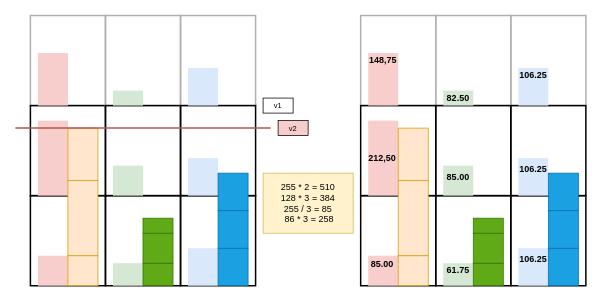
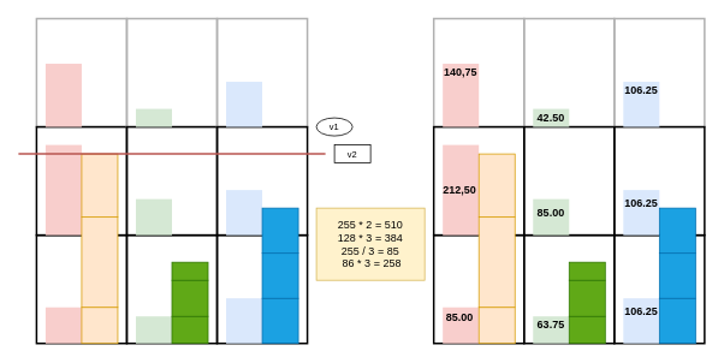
  <mxCell id="0" />
  <mxCell id="1" parent="0" />
  <mxCell id="2" value="" style="rounded=0;whiteSpace=wrap;html=1;strokeWidth=2;fillColor=none;strokeColor=#B0B0B0;" parent="1" vertex="1"><mxGeometry x="40" y="20" width="100" height="120" as="geometry" /></mxCell>
  <mxCell id="3" value="" style="rounded=0;whiteSpace=wrap;html=1;strokeWidth=2;fillColor=none;" parent="1" vertex="1"><mxGeometry x="40" y="140" width="100" height="120" as="geometry" /></mxCell>
  <mxCell id="4" value="" style="rounded=0;whiteSpace=wrap;html=1;strokeWidth=2;fillColor=none;" parent="1" vertex="1"><mxGeometry x="40" y="260" width="100" height="120" as="geometry" /></mxCell>
  <mxCell id="5" value="" style="rounded=0;whiteSpace=wrap;html=1;strokeWidth=2;fillColor=none;strokeColor=#B0B0B0;" parent="1" vertex="1"><mxGeometry x="140" y="20" width="100" height="120" as="geometry" /></mxCell>
  <mxCell id="6" value="" style="rounded=0;whiteSpace=wrap;html=1;strokeWidth=2;fillColor=none;" parent="1" vertex="1"><mxGeometry x="140" y="140" width="100" height="120" as="geometry" /></mxCell>
  <mxCell id="7" value="" style="rounded=0;whiteSpace=wrap;html=1;strokeWidth=2;fillColor=none;" parent="1" vertex="1"><mxGeometry x="140" y="260" width="100" height="120" as="geometry" /></mxCell>
  <mxCell id="8" value="" style="rounded=0;whiteSpace=wrap;html=1;strokeWidth=2;fillColor=none;strokeColor=#B0B0B0;" parent="1" vertex="1"><mxGeometry x="240" y="20" width="100" height="120" as="geometry" /></mxCell>
  <mxCell id="9" value="" style="rounded=0;whiteSpace=wrap;html=1;strokeWidth=2;fillColor=none;" parent="1" vertex="1"><mxGeometry x="240" y="140" width="100" height="120" as="geometry" /></mxCell>
  <mxCell id="10" value="" style="rounded=0;whiteSpace=wrap;html=1;strokeWidth=2;fillColor=none;" parent="1" vertex="1"><mxGeometry x="240" y="260" width="100" height="120" as="geometry" /></mxCell>
  <mxCell id="11" value="" style="rounded=0;whiteSpace=wrap;html=1;fillColor=#f8cecc;strokeColor=none;" parent="1" vertex="1"><mxGeometry x="50" y="340" width="40" height="40" as="geometry" /></mxCell>
  <mxCell id="12" value="" style="rounded=0;whiteSpace=wrap;html=1;fillColor=#ffe6cc;strokeColor=#d79b00;" parent="1" vertex="1"><mxGeometry x="90" y="340" width="40" height="40" as="geometry" /></mxCell>
  <mxCell id="13" value="" style="rounded=0;whiteSpace=wrap;html=1;fillColor=#f8cecc;strokeColor=none;" parent="1" vertex="1"><mxGeometry x="50" y="160" width="40" height="100" as="geometry" /></mxCell>
  <mxCell id="14" value="" style="rounded=0;whiteSpace=wrap;html=1;fillColor=#f8cecc;strokeColor=none;" parent="1" vertex="1"><mxGeometry x="50" y="70" width="40" height="70" as="geometry" /></mxCell>
  <mxCell id="15" value="" style="rounded=0;whiteSpace=wrap;html=1;fillColor=#ffe6cc;strokeColor=#d79b00;" parent="1" vertex="1"><mxGeometry x="90" y="240" width="40" height="100" as="geometry" /></mxCell>
  <mxCell id="16" value="" style="rounded=0;whiteSpace=wrap;html=1;fillColor=#ffe6cc;strokeColor=#d79b00;" parent="1" vertex="1"><mxGeometry x="90" y="170" width="40" height="70" as="geometry" /></mxCell>
  <mxCell id="17" value="" style="rounded=0;whiteSpace=wrap;html=1;fillColor=#d5e8d4;strokeColor=none;" parent="1" vertex="1"><mxGeometry x="150" y="350" width="40" height="30" as="geometry" /></mxCell>
  <mxCell id="18" value="" style="rounded=0;whiteSpace=wrap;html=1;fillColor=#d5e8d4;strokeColor=none;" parent="1" vertex="1"><mxGeometry x="150" y="220" width="40" height="40" as="geometry" /></mxCell>
  <mxCell id="19" value="" style="rounded=0;whiteSpace=wrap;html=1;fillColor=#d5e8d4;strokeColor=none;" parent="1" vertex="1"><mxGeometry x="150" y="120" width="40" height="20" as="geometry" /></mxCell>
  <mxCell id="20" value="" style="rounded=0;whiteSpace=wrap;html=1;fillColor=#60a917;strokeColor=#2D7600;fontColor=#ffffff;" parent="1" vertex="1"><mxGeometry x="190" y="350" width="40" height="30" as="geometry" /></mxCell>
  <mxCell id="21" value="" style="rounded=0;whiteSpace=wrap;html=1;fillColor=#60a917;strokeColor=#2D7600;fontColor=#ffffff;" parent="1" vertex="1"><mxGeometry x="190" y="310" width="40" height="40" as="geometry" /></mxCell>
  <mxCell id="22" value="" style="rounded=0;whiteSpace=wrap;html=1;fillColor=#60a917;strokeColor=#2D7600;fontColor=#ffffff;" parent="1" vertex="1"><mxGeometry x="190" y="290" width="40" height="20" as="geometry" /></mxCell>
  <mxCell id="23" value="" style="endArrow=none;html=1;strokeWidth=2;fillColor=#f8cecc;strokeColor=#b85450;" parent="1" edge="1"><mxGeometry width="50" height="50" relative="1" as="geometry"><mxPoint x="20" y="170" as="sourcePoint" /><mxPoint x="360" y="170" as="targetPoint" /></mxGeometry></mxCell>
  <mxCell id="24" value="" style="rounded=0;whiteSpace=wrap;html=1;fillColor=#dae8fc;strokeColor=none;" parent="1" vertex="1"><mxGeometry x="250" y="330" width="40" height="50" as="geometry" /></mxCell>
  <mxCell id="25" value="" style="rounded=0;whiteSpace=wrap;html=1;fillColor=#dae8fc;strokeColor=none;" parent="1" vertex="1"><mxGeometry x="250" y="210" width="40" height="50" as="geometry" /></mxCell>
  <mxCell id="26" value="" style="rounded=0;whiteSpace=wrap;html=1;fillColor=#dae8fc;strokeColor=none;" parent="1" vertex="1"><mxGeometry x="250" y="90" width="40" height="50" as="geometry" /></mxCell>
  <mxCell id="27" value="" style="rounded=0;whiteSpace=wrap;html=1;fillColor=#1ba1e2;strokeColor=#006EAF;fontColor=#ffffff;" parent="1" vertex="1"><mxGeometry x="290" y="330" width="40" height="50" as="geometry" /></mxCell>
  <mxCell id="28" value="" style="rounded=0;whiteSpace=wrap;html=1;fillColor=#1ba1e2;strokeColor=#006EAF;fontColor=#ffffff;" parent="1" vertex="1"><mxGeometry x="290" y="280" width="40" height="50" as="geometry" /></mxCell>
  <mxCell id="29" value="" style="rounded=0;whiteSpace=wrap;html=1;fillColor=#1ba1e2;strokeColor=#006EAF;fontColor=#ffffff;" parent="1" vertex="1"><mxGeometry x="290" y="230" width="40" height="50" as="geometry" /></mxCell>
  <mxCell id="30" value="255 * 2 = 510&lt;div&gt;128 * 3 = 384&lt;/div&gt;&lt;div&gt;255 / 3 = 85&lt;/div&gt;&lt;div&gt;&lt;span style=&quot;font-family: monospace; font-size: 0px; text-align: start; text-wrap-mode: nowrap; background-color: transparent;&quot;&gt;%3CmxGraphModel%3E%3Croot%3E%3CmxCell%20id%3D%220%22%2F%3E%3CmxCell%20id%3D%221%22%20parent%3D%220%22%2F%3E%3CmxCell%20id%3D%222%22%20value%3D%22%22%20style%3D%22rounded%3D0%3BwhiteSpace%3Dwrap%3Bhtml%3D1%3BfillColor%3D%231ba1e2%3BstrokeColor%3D%23006EAF%3BfontColor%3D%23ffffff%3B%22%20vertex%3D%221%22%20parent%3D%221%22%3E%3CmxGeometry%20x%3D%22320%22%20y%3D%22390%22%20width%3D%2240%22%20height%3D%2250%22%20as%3D%22geometry%22%2F%3E%3C%2FmxCell%3E%3C%2Froot%3E%3C%2FmxGraphModel%3E85&lt;/span&gt;&lt;span style=&quot;background-color: transparent;&quot;&gt;&amp;nbsp;86 * 3 = 258&lt;/span&gt;&lt;span style=&quot;background-color: transparent; text-wrap-mode: nowrap; font-family: monospace; font-size: 0px; text-align: start;&quot;&gt;%&lt;/span&gt;&lt;span style=&quot;background-color: transparent; text-wrap-mode: nowrap; font-family: monospace; font-size: 0px; text-align: start;&quot;&gt;%3CmxGraphModel%3E%3Croot%3E%3CmxCell%20id%3D%220%22%2F%3E%3CmxCell%20id%3D%221%22%20parent%3D%220%22%2F%3E%3CmxCell%20id%3D%222%22%20value%3D%22%22%20style%3D%22rounded%3D0%3BwhiteSpace%3Dwrap%3Bhtml%3D1%3BfillColor%3D%231ba1e2%3BstrokeColor%3D%23006EAF%3BfontColor%3D%23ffffff%3B%22%20vertex%3D%221%22%20parent%3D%221%22%3E%3CmxGeometry%20x%3D%22320%22%20y%3D%22390%22%20width%3D%2240%22%20height%3D%2250%22%20as%3D%22geometry%22%2F%3E%3C%2FmxCell%3E%3C%2Froot%3E%3C%2FmxGraphModel%3E512&lt;/span&gt;&lt;span style=&quot;background-color: transparent; text-wrap-mode: nowrap; font-family: monospace; font-size: 0px; text-align: start;&quot;&gt;3CmxGraphModel%3E%3Croot%3E%3CmxCell%20id%3D%220%22%2F%3E%3CmxCell%20id%3D%221%22%20parent%3D%220%22%2F%3E%3CmxCell%20id%3D%222%22%20value%3D%22%22%20style%3D%22rounded%3D0%3BwhiteSpace%3Dwrap%3Bhtml%3D1%3BfillColor%3D%231ba1e2%3BstrokeColor%3D%23006EAF%3BfontColor%3D%23ffffff%3B%22%20vertex%3D%221%22%20parent%3D%221%22%3E%3CmxGeometry%20x%3D%22320%22%20y%3D%22390%22%20width%3D%2240%22%20height%3D%2250%22%20as%3D%22geometry%22%2F%3E%3C%2FmxCell%3E%3C%2Froot%3E%3C%2FmxGraphModel%3E512s&lt;/span&gt;&lt;/div&gt;" style="rounded=0;whiteSpace=wrap;html=1;fillColor=#fff2cc;strokeColor=#d6b656;" parent="1" vertex="1"><mxGeometry x="350" y="230" width="120" height="80" as="geometry" /></mxCell>
- <mxCell id="31" value="v2" style="rounded=0;whiteSpace=wrap;html=1;fontSize=10;fillColor=#f8cecc;" parent="1" vertex="1"><mxGeometry x="370" y="160" width="40" height="20" as="geometry" /></mxCell>
- <mxCell id="32" value="v1" style="rounded=0;whiteSpace=wrap;html=1;fontSize=10;" parent="1" vertex="1"><mxGeometry x="350" y="130" width="40" height="20" as="geometry" /></mxCell>
+ <mxCell id="31" value="v2" style="rounded=0;whiteSpace=wrap;html=1;fontSize=10;" parent="1" vertex="1"><mxGeometry x="370" y="160" width="40" height="20" as="geometry" /></mxCell>
+ <mxCell id="32" value="v1" style="ellipse;whiteSpace=wrap;html=1;fontSize=10;" parent="1" vertex="1"><mxGeometry x="350" y="130" width="40" height="20" as="geometry" /></mxCell>
  <mxCell id="33" value="" style="rounded=0;whiteSpace=wrap;html=1;strokeWidth=2;fillColor=none;strokeColor=#B0B0B0;" vertex="1" parent="1"><mxGeometry x="480" y="20" width="100" height="120" as="geometry" /></mxCell>
  <mxCell id="34" value="" style="rounded=0;whiteSpace=wrap;html=1;strokeWidth=2;fillColor=none;" vertex="1" parent="1"><mxGeometry x="480" y="140" width="100" height="120" as="geometry" /></mxCell>
  <mxCell id="35" value="" style="rounded=0;whiteSpace=wrap;html=1;strokeWidth=2;fillColor=none;" vertex="1" parent="1"><mxGeometry x="480" y="260" width="100" height="120" as="geometry" /></mxCell>
  <mxCell id="36" value="" style="rounded=0;whiteSpace=wrap;html=1;strokeWidth=2;fillColor=none;strokeColor=#B0B0B0;" vertex="1" parent="1"><mxGeometry x="580" y="20" width="100" height="120" as="geometry" /></mxCell>
  <mxCell id="37" value="" style="rounded=0;whiteSpace=wrap;html=1;strokeWidth=2;fillColor=none;" vertex="1" parent="1"><mxGeometry x="580" y="140" width="100" height="120" as="geometry" /></mxCell>
  <mxCell id="38" value="" style="rounded=0;whiteSpace=wrap;html=1;strokeWidth=2;fillColor=none;" vertex="1" parent="1"><mxGeometry x="580" y="260" width="100" height="120" as="geometry" /></mxCell>
  <mxCell id="39" value="" style="rounded=0;whiteSpace=wrap;html=1;strokeWidth=2;fillColor=none;strokeColor=#B0B0B0;" vertex="1" parent="1"><mxGeometry x="680" y="20" width="100" height="120" as="geometry" /></mxCell>
  <mxCell id="40" value="" style="rounded=0;whiteSpace=wrap;html=1;strokeWidth=2;fillColor=none;" vertex="1" parent="1"><mxGeometry x="680" y="140" width="100" height="120" as="geometry" /></mxCell>
  <mxCell id="41" value="" style="rounded=0;whiteSpace=wrap;html=1;strokeWidth=2;fillColor=none;" vertex="1" parent="1"><mxGeometry x="680" y="260" width="100" height="120" as="geometry" /></mxCell>
  <mxCell id="42" value="" style="rounded=0;whiteSpace=wrap;html=1;fillColor=#f8cecc;strokeColor=none;" vertex="1" parent="1"><mxGeometry x="490" y="340" width="40" height="40" as="geometry" /></mxCell>
  <mxCell id="43" value="" style="rounded=0;whiteSpace=wrap;html=1;fillColor=#ffe6cc;strokeColor=#d79b00;" vertex="1" parent="1"><mxGeometry x="530" y="340" width="40" height="40" as="geometry" /></mxCell>
  <mxCell id="44" value="" style="rounded=0;whiteSpace=wrap;html=1;fillColor=#f8cecc;strokeColor=none;" vertex="1" parent="1"><mxGeometry x="490" y="160" width="40" height="100" as="geometry" /></mxCell>
  <mxCell id="45" value="" style="rounded=0;whiteSpace=wrap;html=1;fillColor=#f8cecc;strokeColor=none;" vertex="1" parent="1"><mxGeometry x="490" y="70" width="40" height="70" as="geometry" /></mxCell>
  <mxCell id="46" value="" style="rounded=0;whiteSpace=wrap;html=1;fillColor=#ffe6cc;strokeColor=#d79b00;" vertex="1" parent="1"><mxGeometry x="530" y="240" width="40" height="100" as="geometry" /></mxCell>
  <mxCell id="47" value="" style="rounded=0;whiteSpace=wrap;html=1;fillColor=#ffe6cc;strokeColor=#d79b00;" vertex="1" parent="1"><mxGeometry x="530" y="170" width="40" height="70" as="geometry" /></mxCell>
  <mxCell id="48" value="" style="rounded=0;whiteSpace=wrap;html=1;fillColor=#d5e8d4;strokeColor=none;" vertex="1" parent="1"><mxGeometry x="590" y="350" width="40" height="30" as="geometry" /></mxCell>
  <mxCell id="49" value="" style="rounded=0;whiteSpace=wrap;html=1;fillColor=#d5e8d4;strokeColor=none;" vertex="1" parent="1"><mxGeometry x="590" y="220" width="40" height="40" as="geometry" /></mxCell>
  <mxCell id="50" value="" style="rounded=0;whiteSpace=wrap;html=1;fillColor=#d5e8d4;strokeColor=none;" vertex="1" parent="1"><mxGeometry x="590" y="120" width="40" height="20" as="geometry" /></mxCell>
  <mxCell id="51" value="" style="rounded=0;whiteSpace=wrap;html=1;fillColor=#60a917;strokeColor=#2D7600;fontColor=#ffffff;" vertex="1" parent="1"><mxGeometry x="630" y="350" width="40" height="30" as="geometry" /></mxCell>
  <mxCell id="52" value="" style="rounded=0;whiteSpace=wrap;html=1;fillColor=#60a917;strokeColor=#2D7600;fontColor=#ffffff;" vertex="1" parent="1"><mxGeometry x="630" y="310" width="40" height="40" as="geometry" /></mxCell>
  <mxCell id="53" value="" style="rounded=0;whiteSpace=wrap;html=1;fillColor=#60a917;strokeColor=#2D7600;fontColor=#ffffff;" vertex="1" parent="1"><mxGeometry x="630" y="290" width="40" height="20" as="geometry" /></mxCell>
  <mxCell id="54" value="" style="rounded=0;whiteSpace=wrap;html=1;fillColor=#dae8fc;strokeColor=none;" vertex="1" parent="1"><mxGeometry x="690" y="330" width="40" height="50" as="geometry" /></mxCell>
  <mxCell id="55" value="" style="rounded=0;whiteSpace=wrap;html=1;fillColor=#dae8fc;strokeColor=none;" vertex="1" parent="1"><mxGeometry x="690" y="210" width="40" height="50" as="geometry" /></mxCell>
  <mxCell id="56" value="" style="rounded=0;whiteSpace=wrap;html=1;fillColor=#dae8fc;strokeColor=none;" vertex="1" parent="1"><mxGeometry x="690" y="90" width="40" height="50" as="geometry" /></mxCell>
  <mxCell id="57" value="" style="rounded=0;whiteSpace=wrap;html=1;fillColor=#1ba1e2;strokeColor=#006EAF;fontColor=#ffffff;" vertex="1" parent="1"><mxGeometry x="730" y="330" width="40" height="50" as="geometry" /></mxCell>
  <mxCell id="58" value="" style="rounded=0;whiteSpace=wrap;html=1;fillColor=#1ba1e2;strokeColor=#006EAF;fontColor=#ffffff;" vertex="1" parent="1"><mxGeometry x="730" y="280" width="40" height="50" as="geometry" /></mxCell>
  <mxCell id="59" value="" style="rounded=0;whiteSpace=wrap;html=1;fillColor=#1ba1e2;strokeColor=#006EAF;fontColor=#ffffff;" vertex="1" parent="1"><mxGeometry x="730" y="230" width="40" height="50" as="geometry" /></mxCell>
  <mxCell id="60" value="85.00" style="text;html=1;align=center;verticalAlign=middle;whiteSpace=wrap;rounded=0;fontStyle=1" vertex="1" parent="1"><mxGeometry x="494" y="336" width="30" height="30" as="geometry" /></mxCell>
- <mxCell id="61" value="61.75" style="text;html=1;align=center;verticalAlign=middle;whiteSpace=wrap;rounded=0;fontStyle=1" vertex="1" parent="1"><mxGeometry x="595" y="345" width="30" height="30" as="geometry" /></mxCell>
+ <mxCell id="61" value="63.75" style="text;html=1;align=center;verticalAlign=middle;whiteSpace=wrap;rounded=0;fontStyle=1" vertex="1" parent="1"><mxGeometry x="595" y="345" width="30" height="30" as="geometry" /></mxCell>
  <mxCell id="62" value="106.25" style="text;html=1;align=center;verticalAlign=middle;whiteSpace=wrap;rounded=0;fontStyle=1" vertex="1" parent="1"><mxGeometry x="690" y="330" width="40" height="30" as="geometry" /></mxCell>
  <mxCell id="63" value="212,50" style="text;html=1;align=center;verticalAlign=middle;whiteSpace=wrap;rounded=0;fontStyle=1" vertex="1" parent="1"><mxGeometry x="494" y="195" width="30" height="30" as="geometry" /></mxCell>
- <mxCell id="64" value="148,75" style="text;html=1;align=center;verticalAlign=middle;whiteSpace=wrap;rounded=0;fontStyle=1" vertex="1" parent="1"><mxGeometry x="495" y="65" width="30" height="30" as="geometry" /></mxCell>
- <mxCell id="65" value="82.50" style="text;html=1;align=center;verticalAlign=middle;whiteSpace=wrap;rounded=0;fontStyle=1" vertex="1" parent="1"><mxGeometry x="595" y="115" width="30" height="30" as="geometry" /></mxCell>
+ <mxCell id="64" value="140,75" style="text;html=1;align=center;verticalAlign=middle;whiteSpace=wrap;rounded=0;fontStyle=1" vertex="1" parent="1"><mxGeometry x="495" y="65" width="30" height="30" as="geometry" /></mxCell>
+ <mxCell id="65" value="42.50" style="text;html=1;align=center;verticalAlign=middle;whiteSpace=wrap;rounded=0;fontStyle=1" vertex="1" parent="1"><mxGeometry x="595" y="115" width="30" height="30" as="geometry" /></mxCell>
  <mxCell id="66" value="106.25" style="text;html=1;align=center;verticalAlign=middle;whiteSpace=wrap;rounded=0;fontStyle=1" vertex="1" parent="1"><mxGeometry x="695" y="85" width="30" height="30" as="geometry" /></mxCell>
  <mxCell id="67" value="106.25" style="text;html=1;align=center;verticalAlign=middle;whiteSpace=wrap;rounded=0;fontStyle=1" vertex="1" parent="1"><mxGeometry x="695" y="210" width="30" height="30" as="geometry" /></mxCell>
  <mxCell id="68" value="85.00" style="text;html=1;align=center;verticalAlign=middle;whiteSpace=wrap;rounded=0;fontStyle=1" vertex="1" parent="1"><mxGeometry x="595" y="220" width="30" height="30" as="geometry" /></mxCell>
